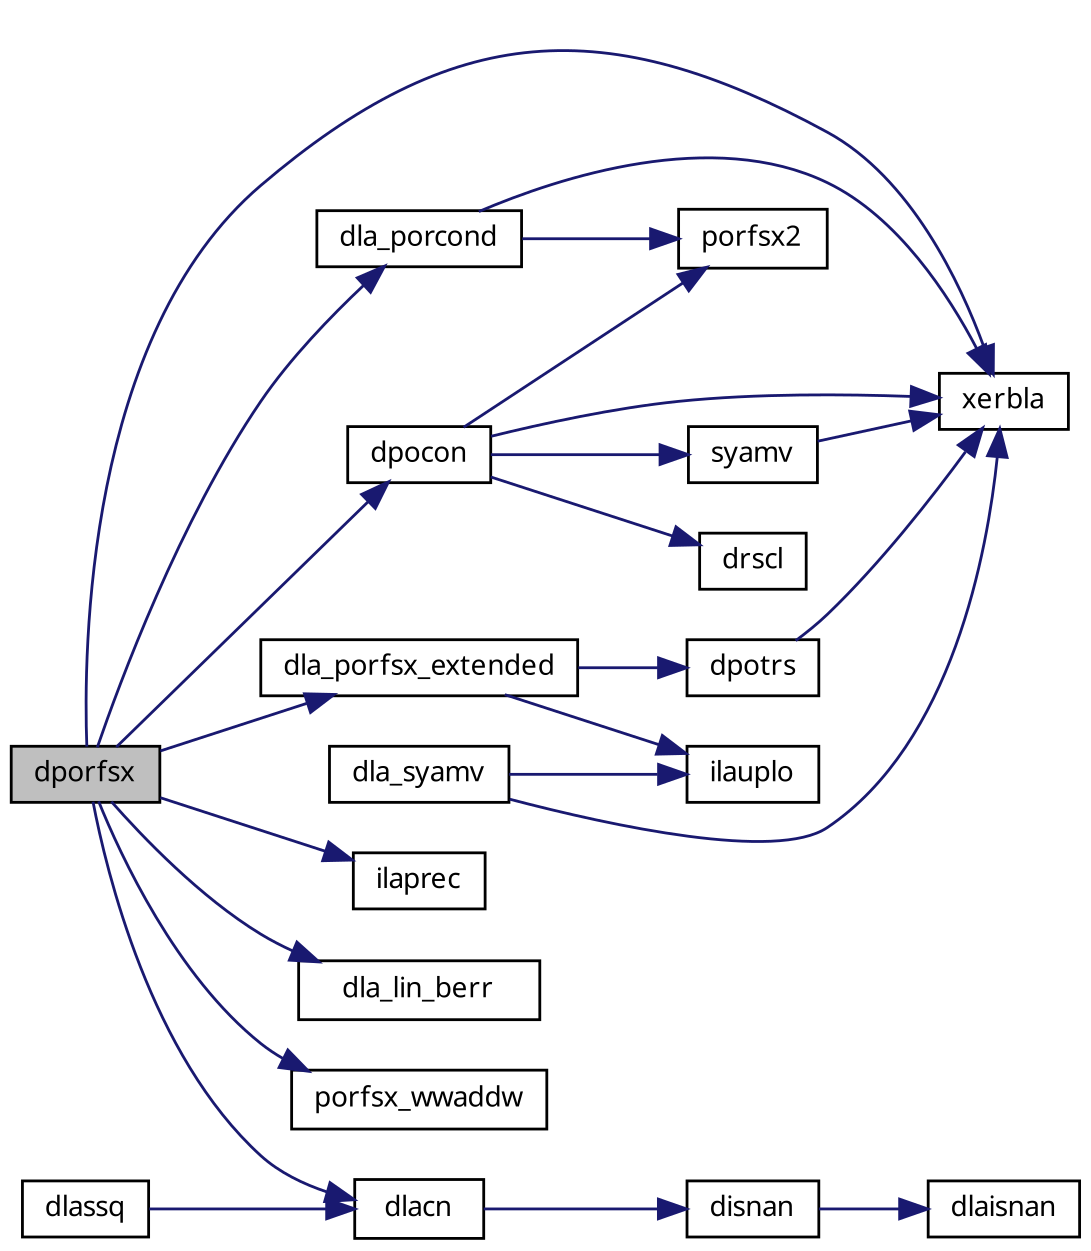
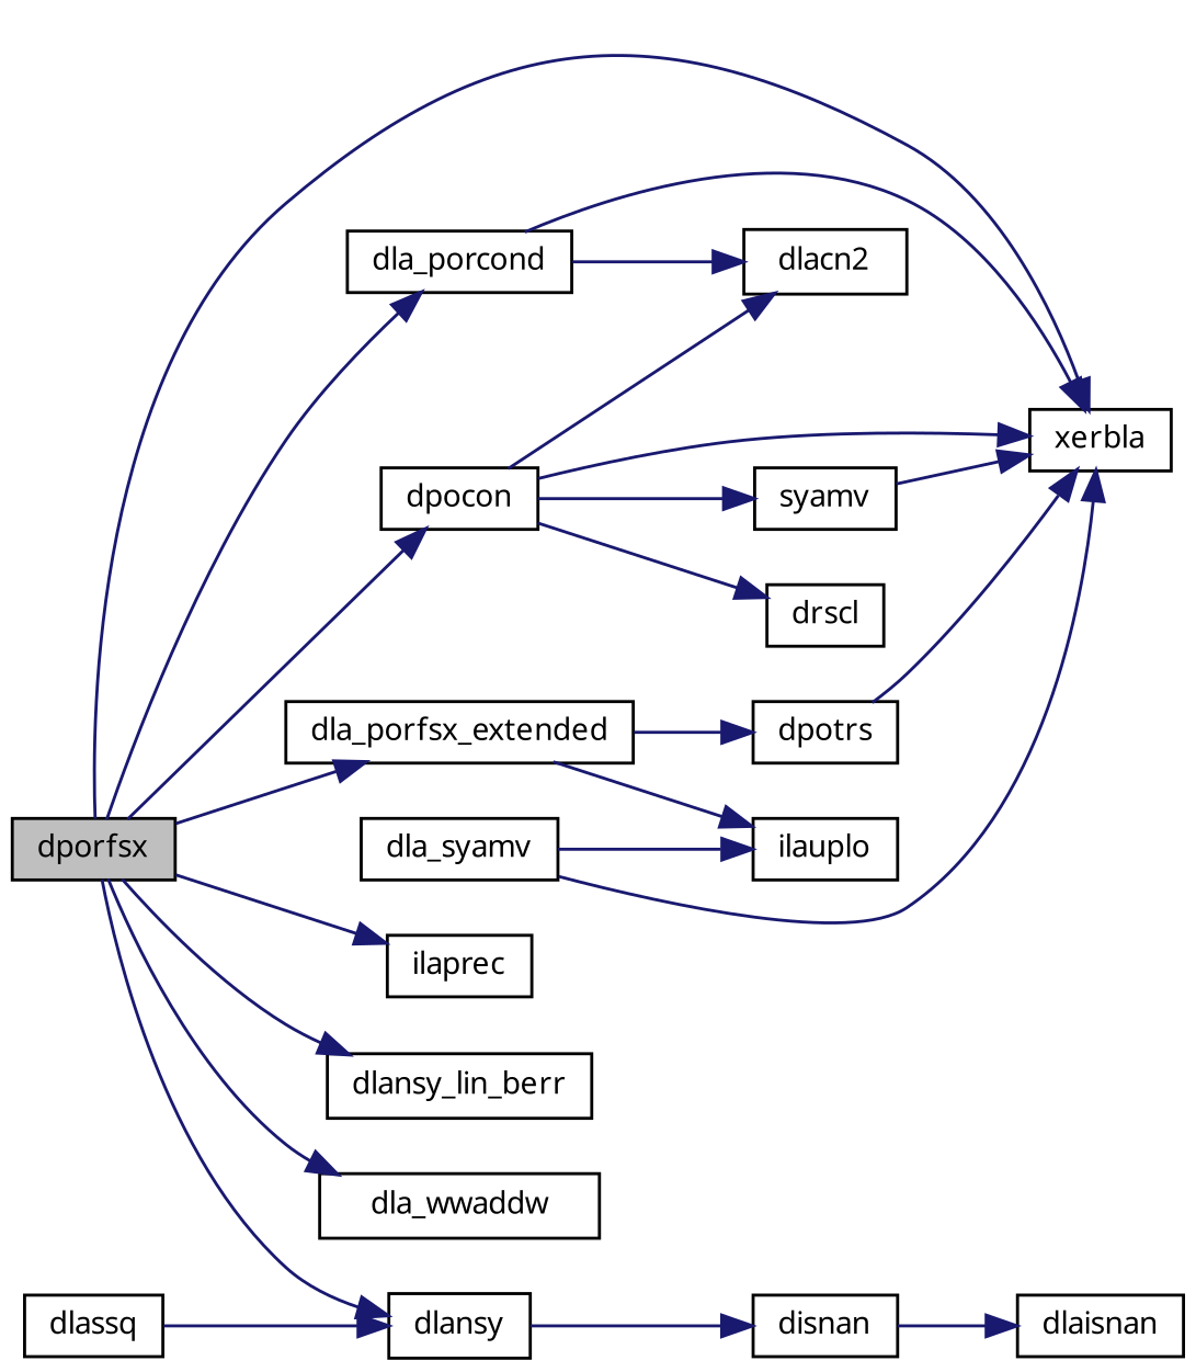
  digraph {
    fontname="Noto Sans"
    rankdir=LR
    node [color=black fillcolor=white fontname="Noto Sans" fontsize=10 shape=record style=filled]
    edge [color=midnightblue fontname="Noto Sans" fontsize=10 labelfontname=Helvetica labelfontsize=10 style=solid]
    n1 [fillcolor=grey75 fontcolor=black height=0.2 label=dporfsx width=0.4]
    n2 [height=0.2 label=dla_porcond width=0.4]
    n3 [height=0.2 label=xerbla width=0.4]
    n4 [height=0.2 label=dla_porfsx_extended width=0.4]
-   n5 [height=0.2 label=dlacn width=0.4]
+   n5 [height=0.2 label=dlansy width=0.4]
    n6 [height=0.2 label=dpocon width=0.4]
    n7 [height=0.2 label=ilaprec width=0.4]
-   n8 [height=0.2 label=dla_lin_berr width=0.4]
-   n9 [height=0.2 label=porfsx_wwaddw width=0.4]
-   n10 [height=0.2 label=porfsx2 width=0.4]
+   n8 [height=0.2 label=dlansy_lin_berr width=0.4]
+   n9 [height=0.2 label=dla_wwaddw width=0.4]
+   n10 [height=0.2 label=dlacn2 width=0.4]
    n11 [height=0.2 label=dpotrs width=0.4]
    n12 [height=0.2 label=ilauplo width=0.4]
    n13 [height=0.2 label=disnan width=0.4]
    n14 [height=0.2 label=syamv width=0.4]
    n15 [height=0.2 label=drscl width=0.4]
    n16 [height=0.2 label=dla_syamv width=0.4]
    n17 [height=0.2 label=dlaisnan width=0.4]
    n18 [height=0.2 label=dlassq width=0.4]
    n1 -> n2
    n1 -> n3
    n1 -> n4
    n1 -> n5
    n1 -> n6
    n1 -> n7
    n1 -> n8
    n1 -> n9
    n2 -> n3
    n2 -> n10
    n4 -> n11
    n4 -> n12
    n5 -> n13
    n6 -> n3
    n6 -> n10
    n6 -> n14
    n6 -> n15
    n11 -> n3
    n13 -> n17
    n14 -> n3
    n16 -> n3
    n16 -> n12
    n18 -> n5
  }
